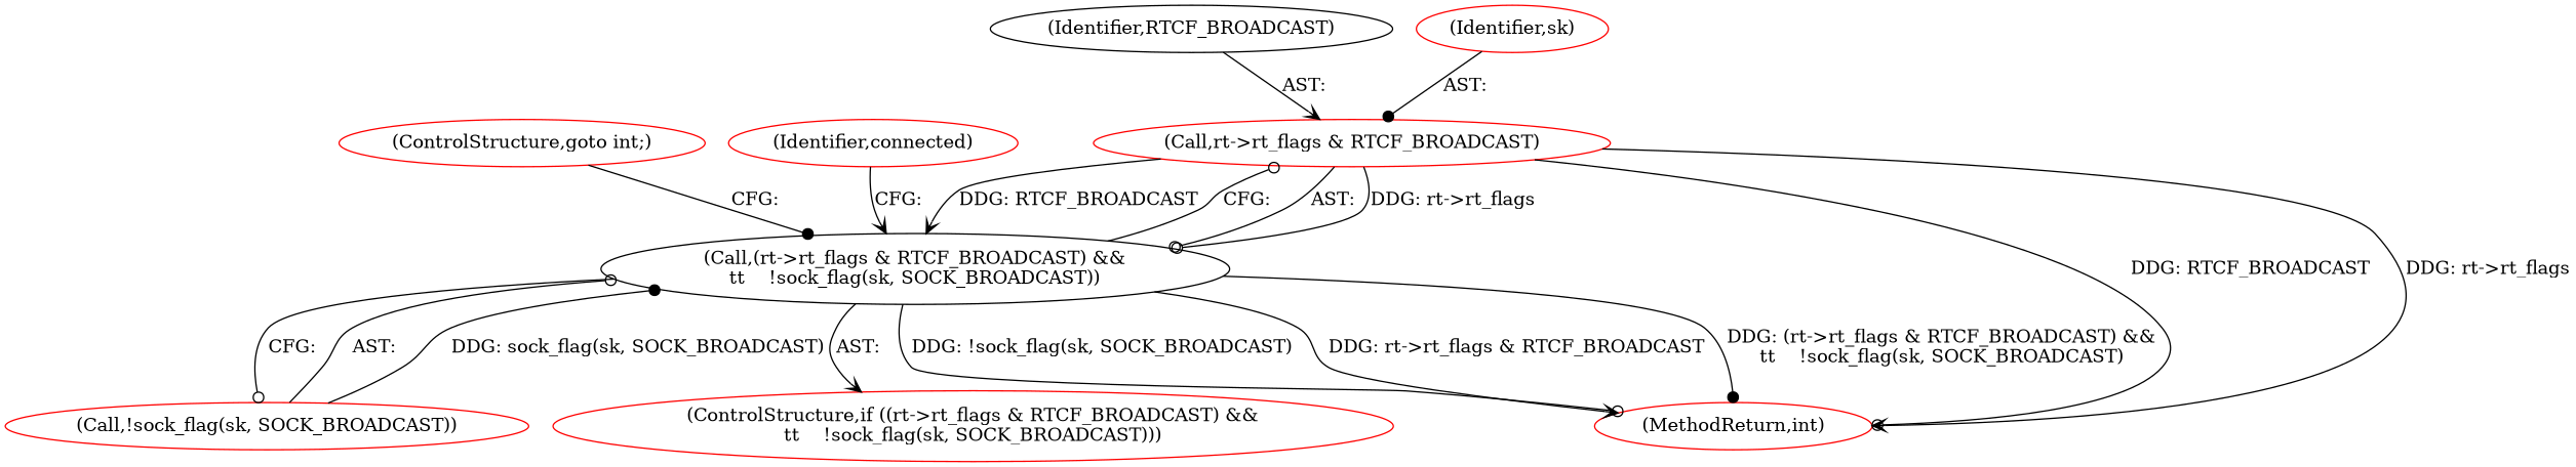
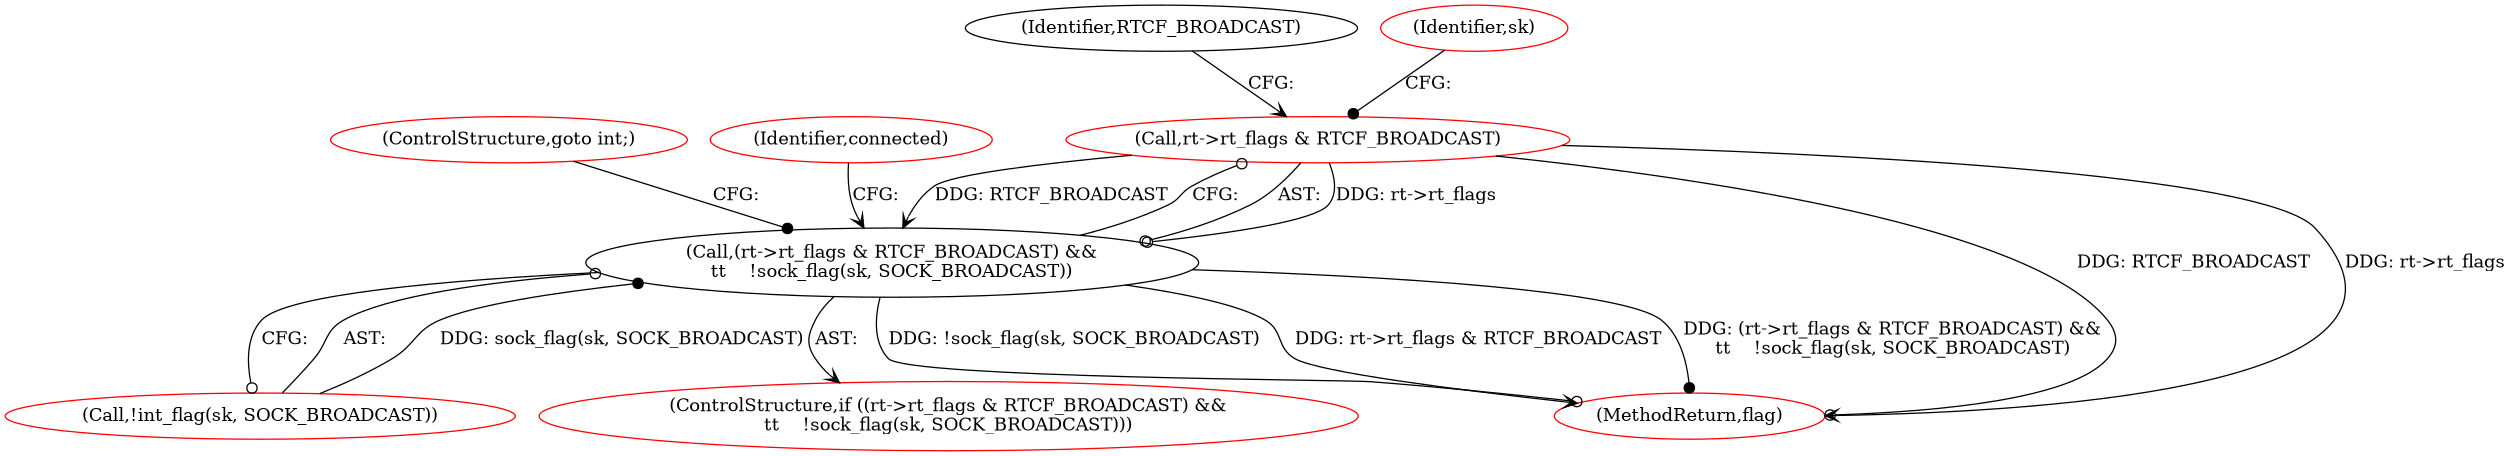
  digraph {
    node [color=red]
    edge [arrowhead=odot]
    n1 [label="(Call,rt->rt_flags & RTCF_BROADCAST)"]
    n2 [color=black label="(Call,(rt->rt_flags & RTCF_BROADCAST) &&\n\t\t    !sock_flag(sk, SOCK_BROADCAST))"]
-   n3 [label="(MethodReturn,int)"]
-   n4 [label="(Call,!sock_flag(sk, SOCK_BROADCAST))"]
+   n3 [label="(MethodReturn,flag)"]
+   n4 [label="(Call,!int_flag(sk, SOCK_BROADCAST))"]
    n5 [label="(ControlStructure,if ((rt->rt_flags & RTCF_BROADCAST) &&\n\t\t    !sock_flag(sk, SOCK_BROADCAST)))"]
    n6 [color=black label="(Identifier,RTCF_BROADCAST)"]
    n7 [label="(ControlStructure,goto int;)"]
    n8 [label="(Identifier,connected)"]
    n9 [label="(Identifier,sk)"]
    n1 -> n2 [label="AST: "]
    n1 -> n2 [label="DDG: rt->rt_flags"]
    n1 -> n2 [arrowhead=vee label="DDG: RTCF_BROADCAST"]
    n1 -> n3 [label="DDG: RTCF_BROADCAST"]
    n1 -> n3 [arrowhead=vee label="DDG: rt->rt_flags"]
    n2 -> n1 [label="CFG: "]
    n2 -> n3 [arrowhead=vee label="DDG: rt->rt_flags & RTCF_BROADCAST"]
    n2 -> n3 [arrowhead=dot label="DDG: (rt->rt_flags & RTCF_BROADCAST) &&\n\t\t    !sock_flag(sk, SOCK_BROADCAST)"]
    n2 -> n3 [label="DDG: !sock_flag(sk, SOCK_BROADCAST)"]
    n2 -> n4 [label="CFG: "]
    n2 -> n5 [arrowhead=vee label="AST: "]
    n4 -> n2 [label="AST: "]
    n4 -> n2 [arrowhead=dot label="DDG: sock_flag(sk, SOCK_BROADCAST)"]
-   n6 -> n1 [arrowhead=vee label="AST: "]
+   n6 -> n1 [arrowhead=vee label="CFG: "]
    n7 -> n2 [arrowhead=dot label="CFG: "]
    n8 -> n2 [arrowhead=vee label="CFG: "]
-   n9 -> n1 [arrowhead=dot label="AST: "]
+   n9 -> n1 [arrowhead=dot label="CFG: "]
  }
